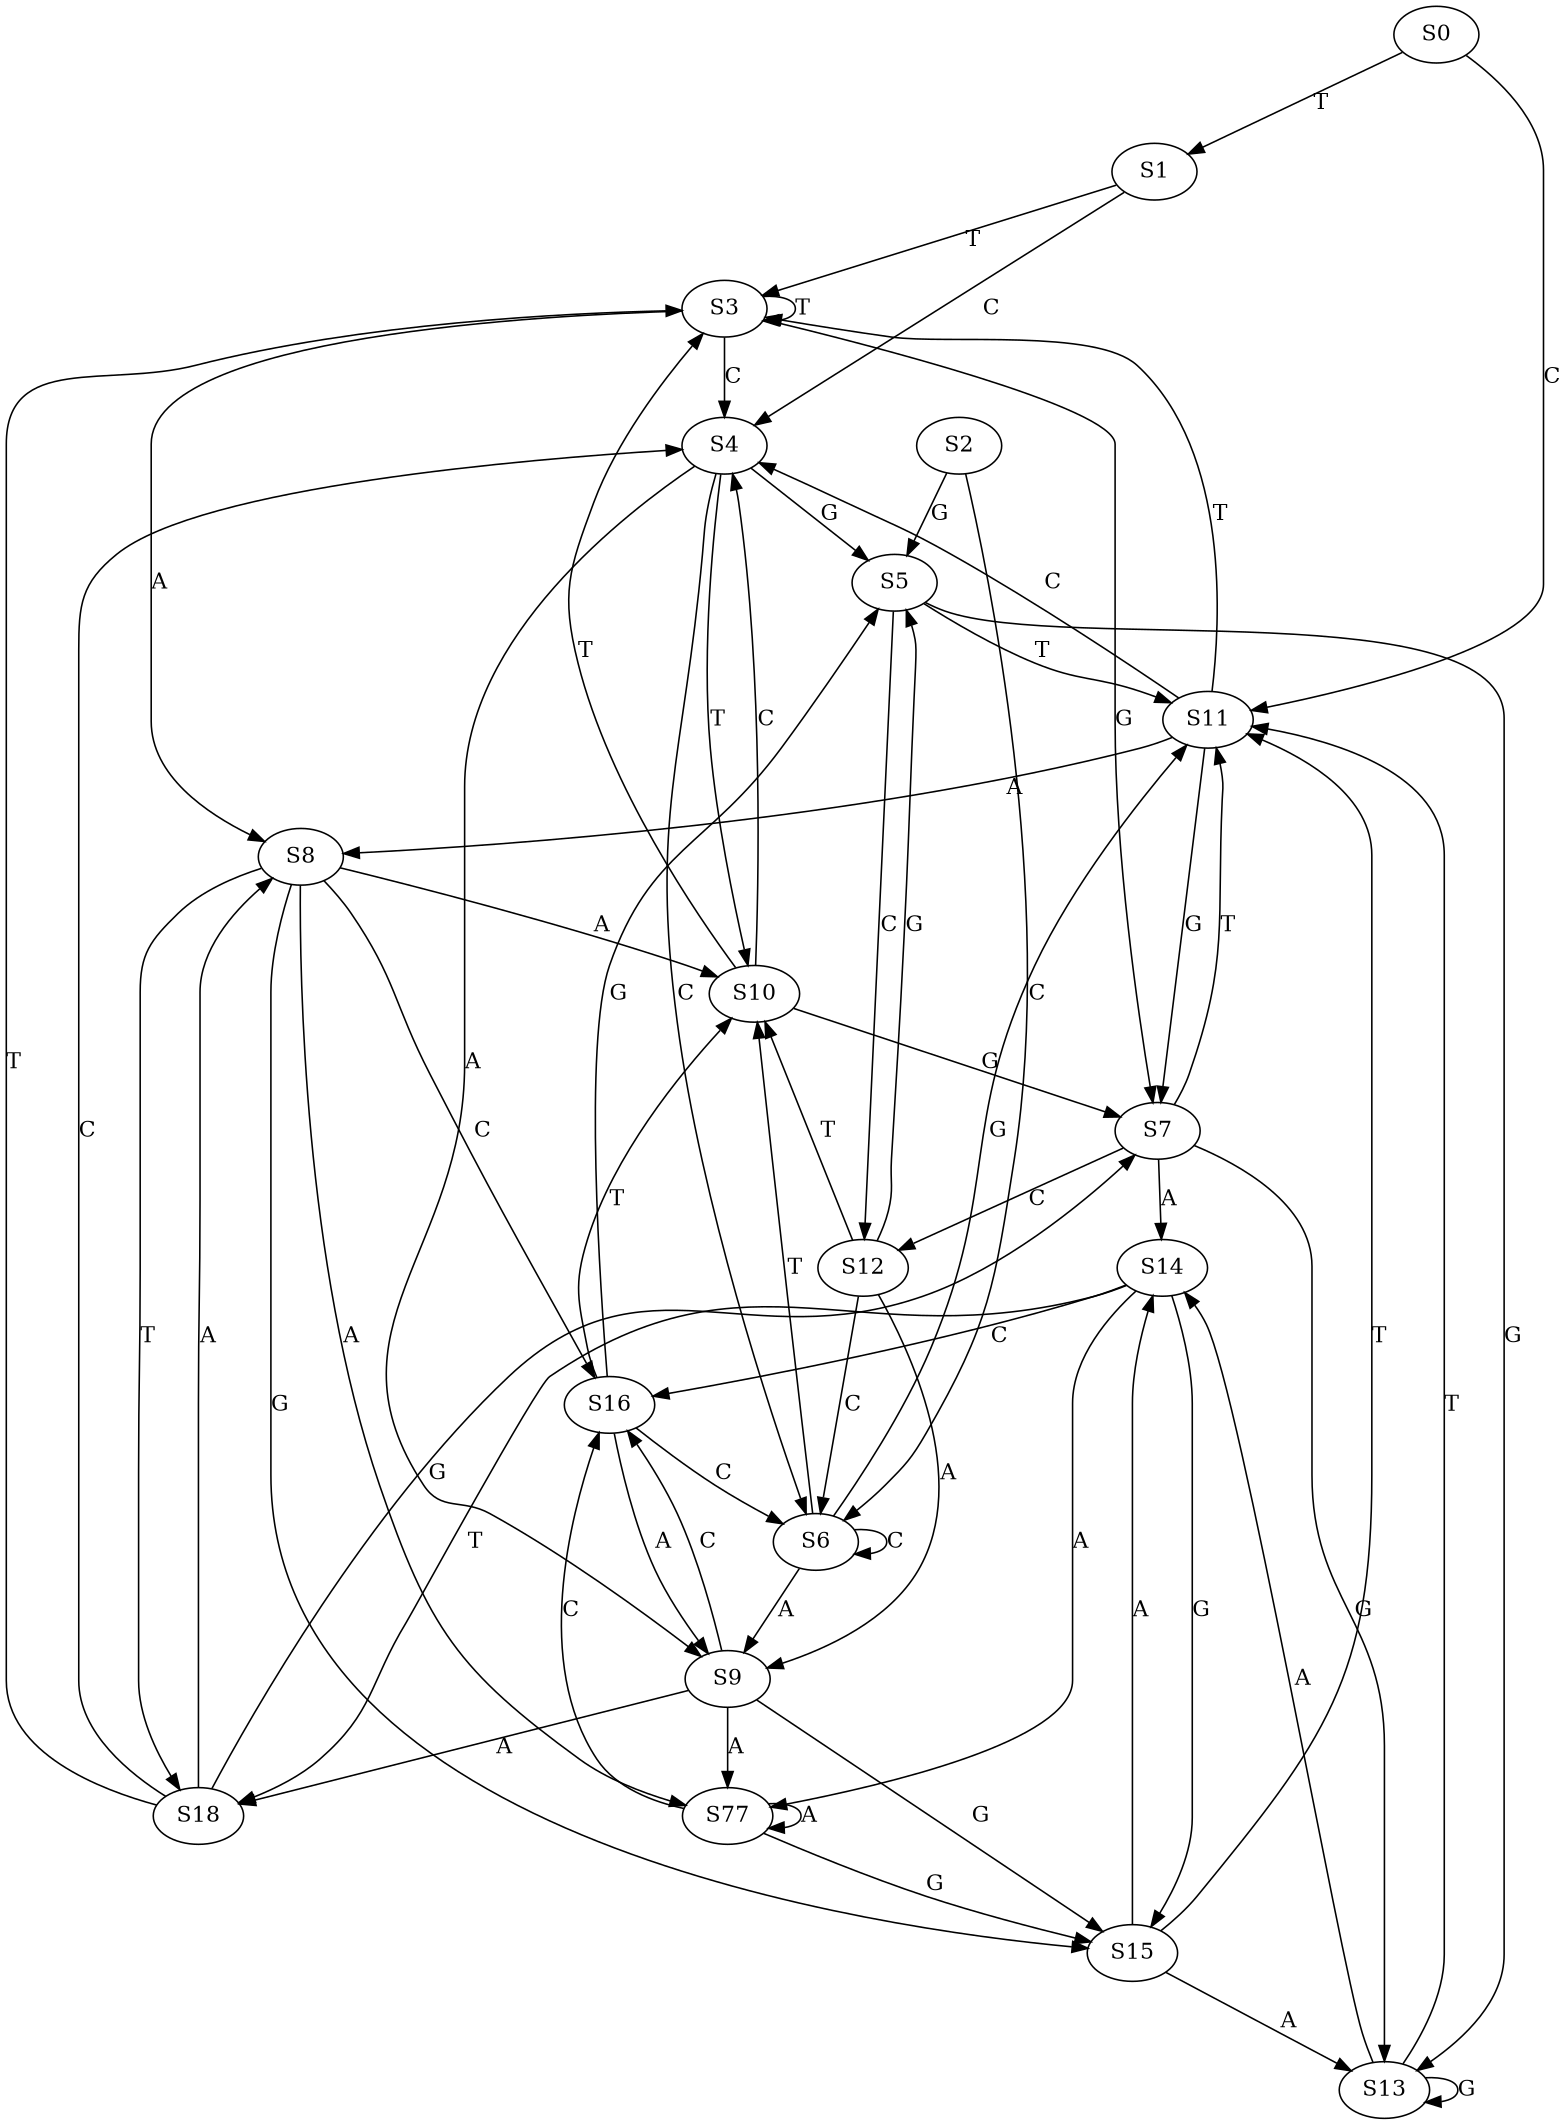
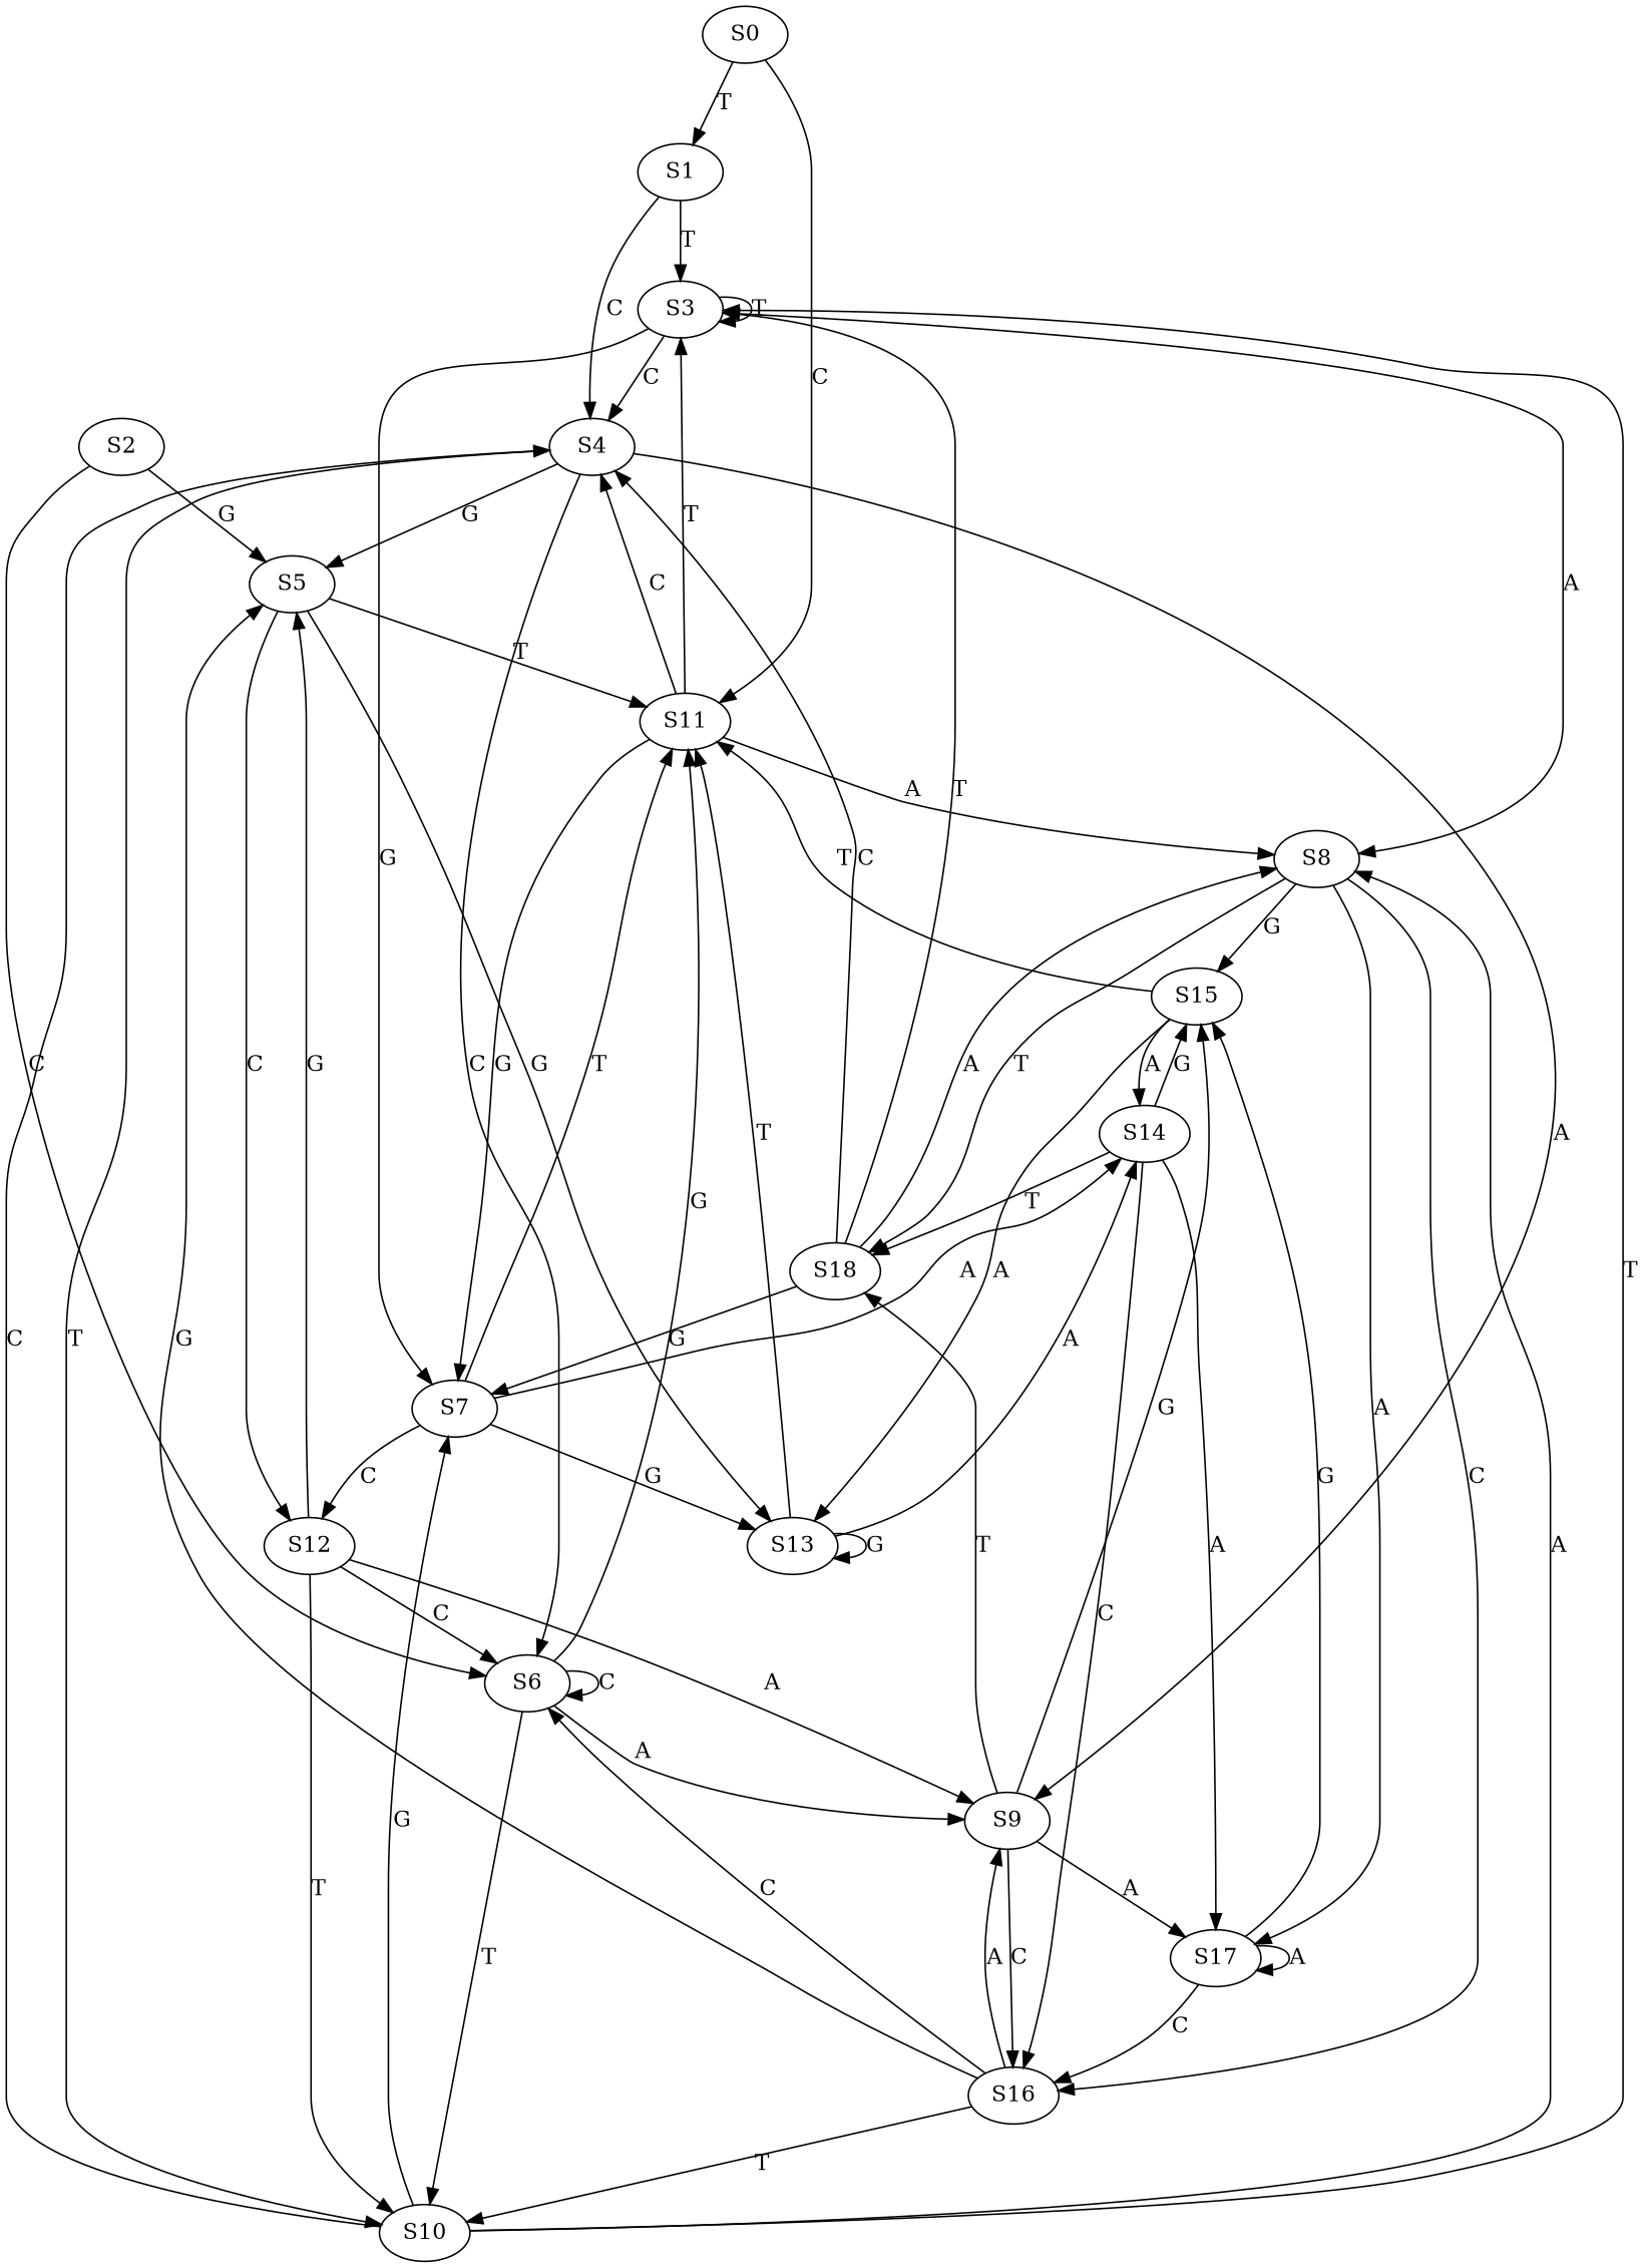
  strict digraph {
    S0
    S1
    S11
    S3
    S4
    S2
    S5
    S6
    S7
    S8
    S9
    S10
    S12
    S13
    S14
    S15
    S16
-   S17 [label=S77]
+   S17
    S18
    S0 -> S1 [label=T]
    S0 -> S11 [label=C]
    S1 -> S3 [label=T]
    S1 -> S4 [label=C]
    S11 -> S3 [label=T]
    S11 -> S4 [label=C]
    S11 -> S7 [label=G]
    S11 -> S8 [label=A]
    S3 -> S3 [label=T]
    S3 -> S4 [label=C]
    S3 -> S7 [label=G]
    S3 -> S8 [label=A]
    S4 -> S5 [label=G]
    S4 -> S6 [label=C]
    S4 -> S9 [label=A]
    S4 -> S10 [label=T]
    S2 -> S5 [label=G]
    S2 -> S6 [label=C]
    S5 -> S11 [label=T]
    S5 -> S12 [label=C]
    S5 -> S13 [label=G]
    S6 -> S11 [label=G]
    S6 -> S6 [label=C]
    S6 -> S9 [label=A]
    S6 -> S10 [label=T]
    S7 -> S11 [label=T]
    S7 -> S12 [label=C]
    S7 -> S13 [label=G]
    S7 -> S14 [label=A]
    S8 -> S15 [label=G]
    S8 -> S16 [label=C]
    S8 -> S17 [label=A]
    S8 -> S18 [label=T]
    S9 -> S15 [label=G]
    S9 -> S16 [label=C]
    S9 -> S17 [label=A]
-   S9 -> S18 [label=A]
+   S9 -> S18 [label=T]
    S10 -> S3 [label=T]
    S10 -> S4 [label=C]
    S10 -> S7 [label=G]
-   S8 -> S10 [label=A]
+   S10 -> S8 [label=A]
    S12 -> S5 [label=G]
    S12 -> S6 [label=C]
    S12 -> S9 [label=A]
    S12 -> S10 [label=T]
    S13 -> S11 [label=T]
    S13 -> S13 [label=G]
    S13 -> S14 [label=A]
    S14 -> S15 [label=G]
    S14 -> S16 [label=C]
    S14 -> S17 [label=A]
    S14 -> S18 [label=T]
    S15 -> S11 [label=T]
    S15 -> S13 [label=A]
    S15 -> S14 [label=A]
    S16 -> S5 [label=G]
    S16 -> S6 [label=C]
    S16 -> S9 [label=A]
    S16 -> S10 [label=T]
    S17 -> S15 [label=G]
    S17 -> S16 [label=C]
    S17 -> S17 [label=A]
    S18 -> S3 [label=T]
    S18 -> S4 [label=C]
    S18 -> S7 [label=G]
    S18 -> S8 [label=A]
  }
